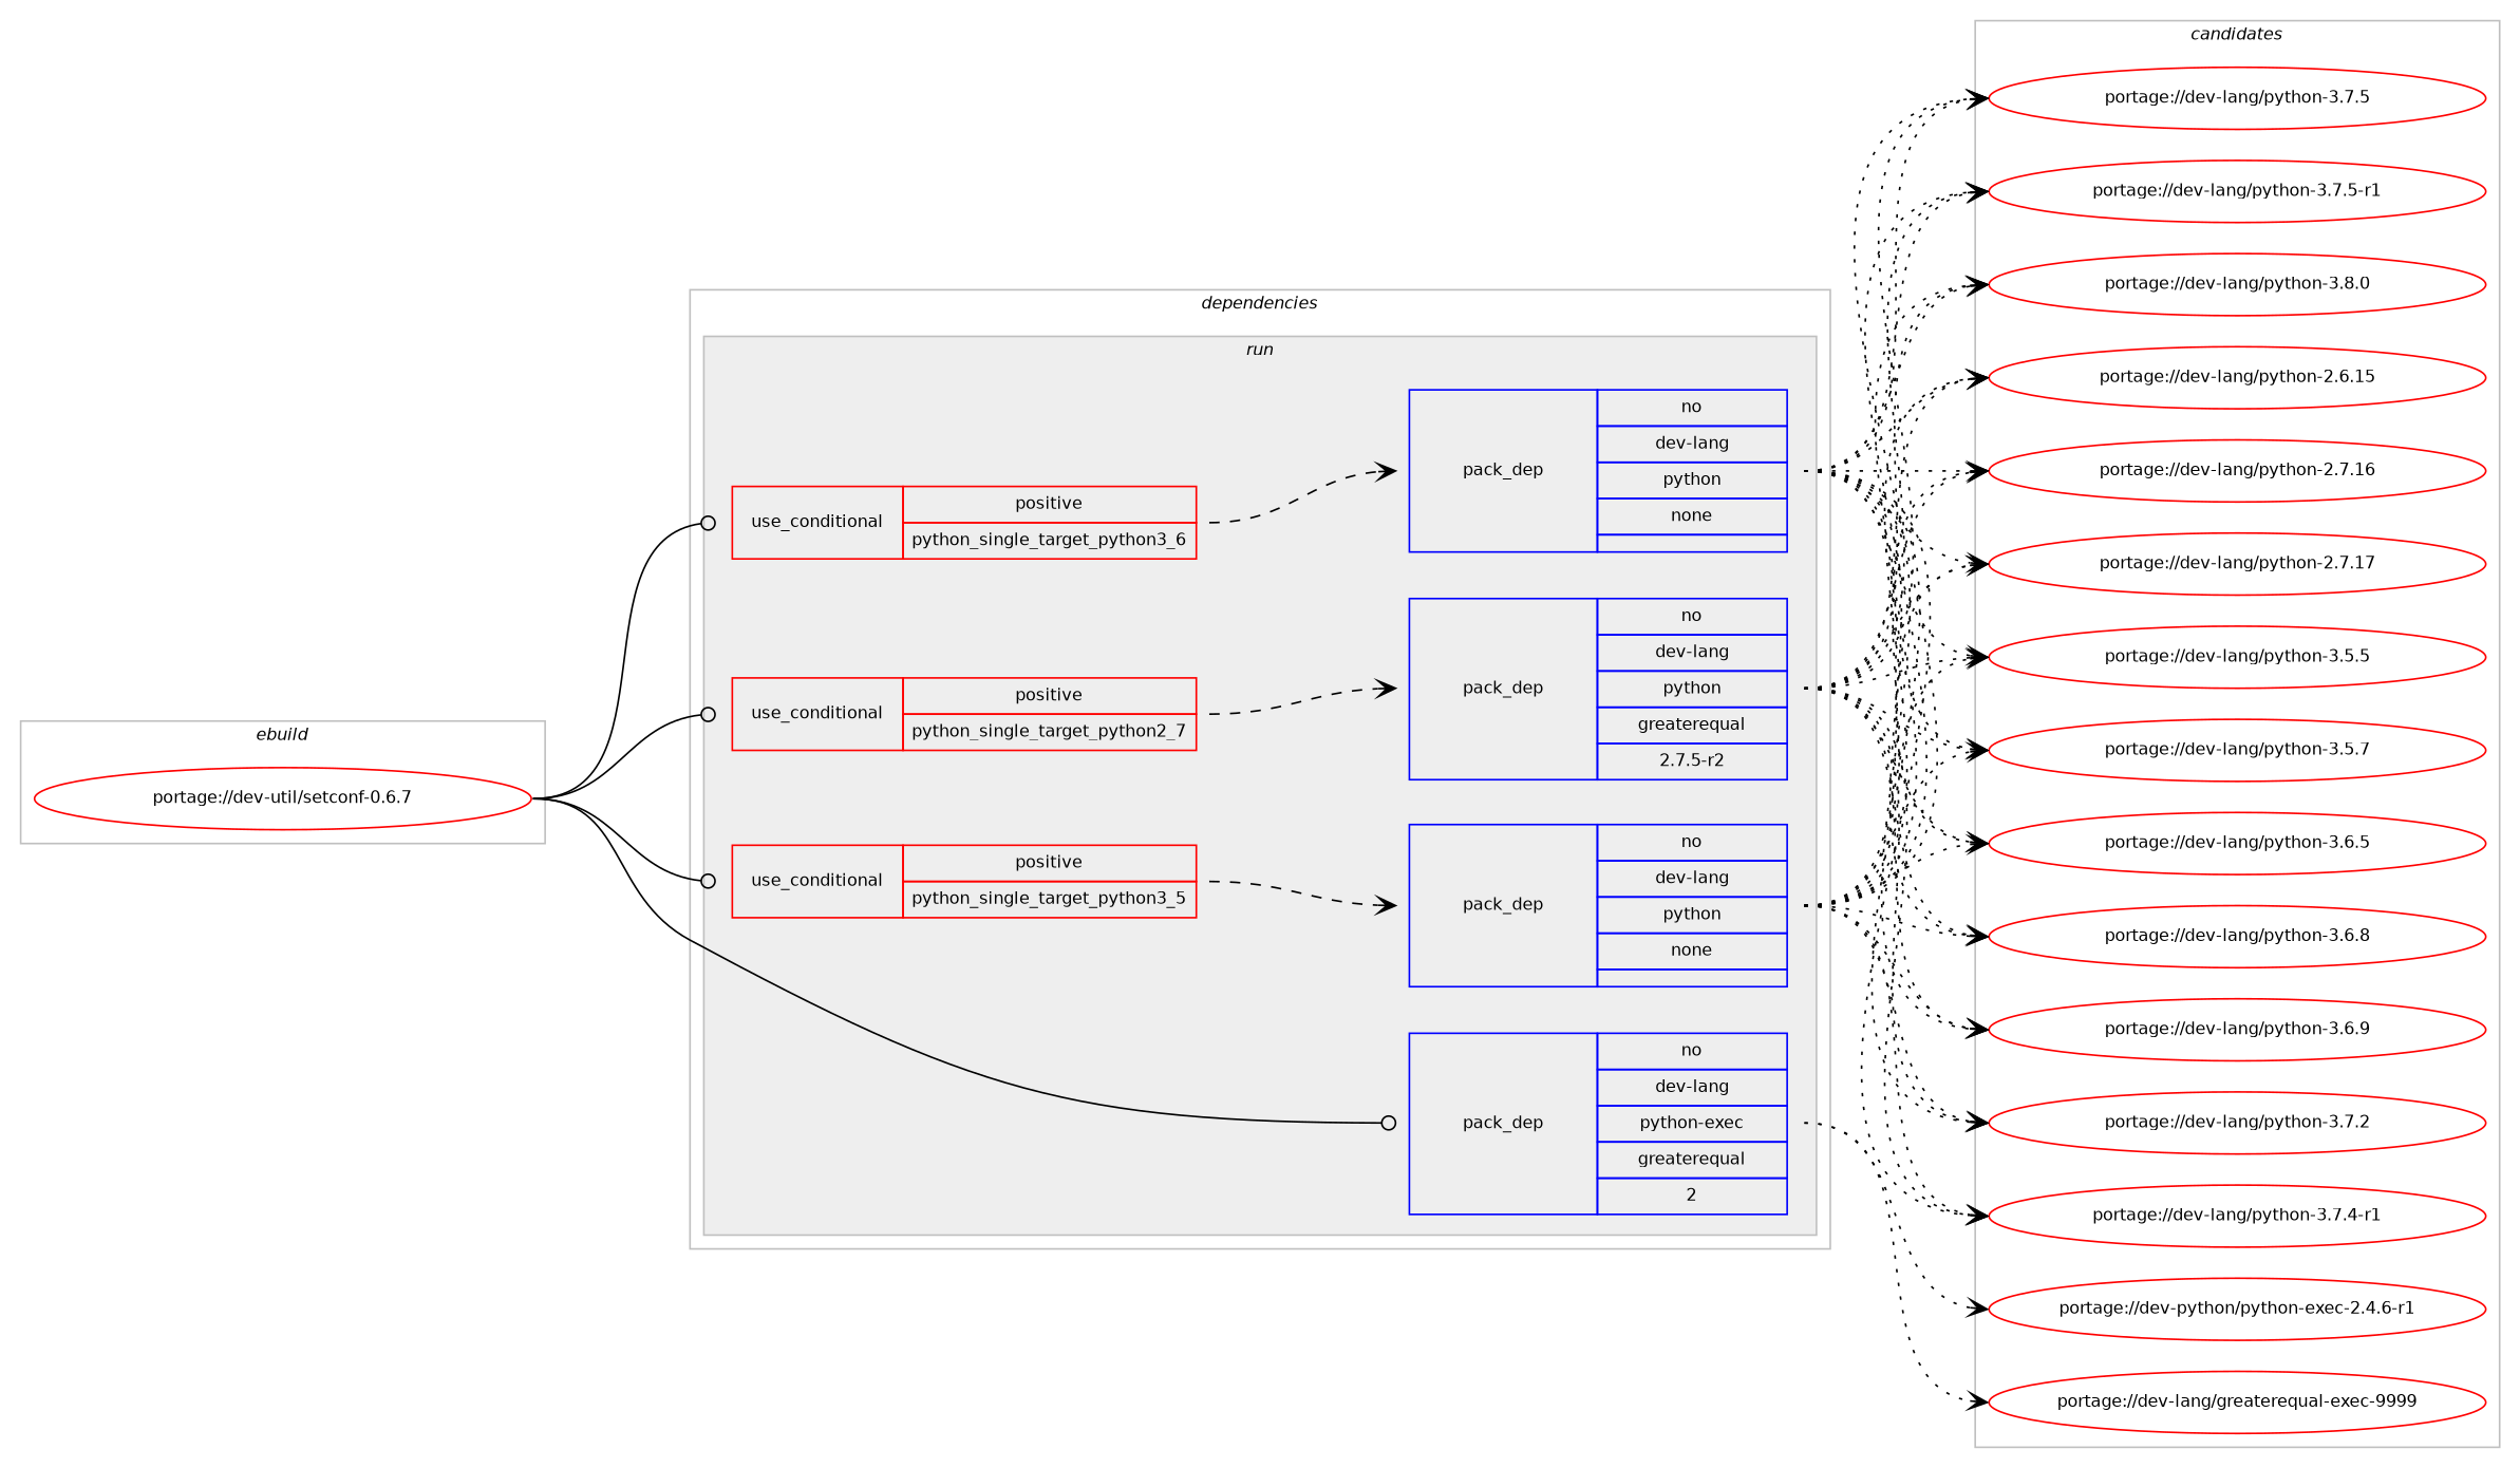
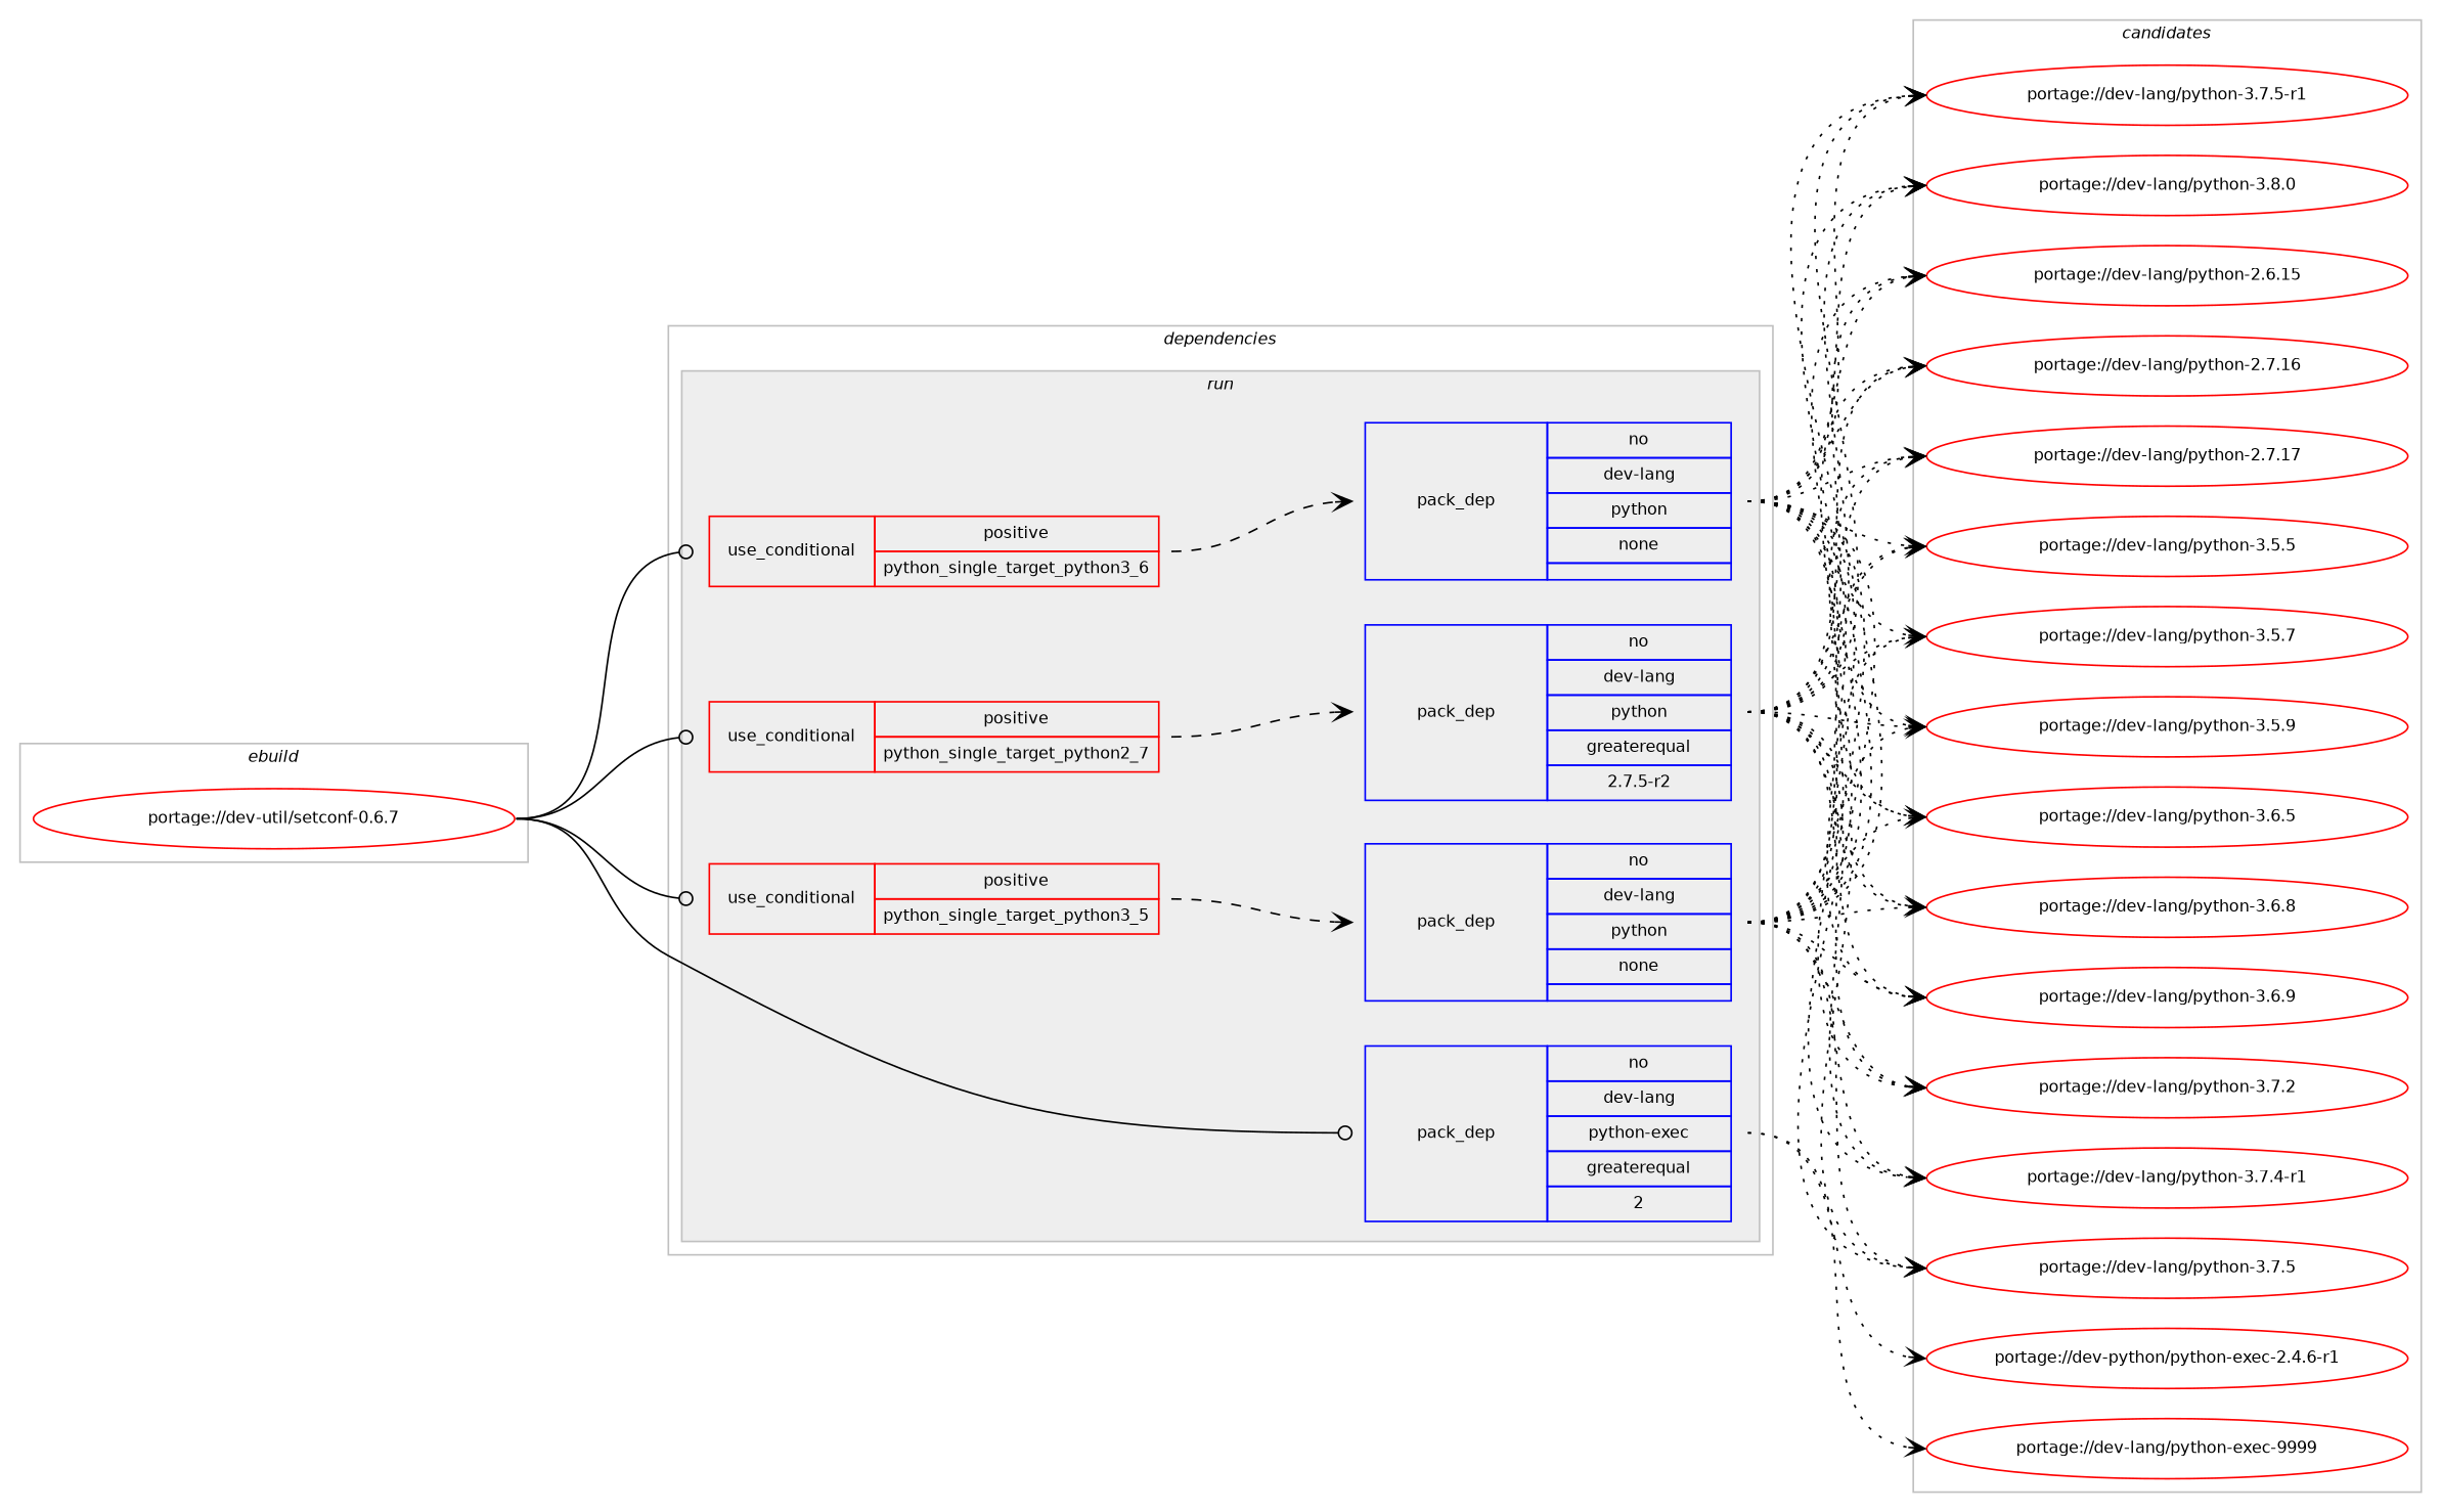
  digraph {
    compound=true
    concentrate=true
    fontname=Helvetica
    fontsize=10
    newrank=true
    rankdir=LR
    ranksep=1.5
    node [color=red fontname=Helvetica fontsize=10]
    edge [arrowhead=vee headport=w style=dotted tailport=e weight=100]
    n1 [label="portage://dev-util/setconf-0.6.7" width=4]
    n2 [color=blue label=<<TABLE BORDER="0" CELLBORDER="1" CELLSPACING="0" CELLPADDING="4" WIDTH="220"><TR><TD ROWSPAN="6" CELLPADDING="30">pack_dep</TD></TR><TR><TD WIDTH="110">no</TD></TR><TR><TD>dev-lang</TD></TR><TR><TD>python</TD></TR><TR><TD>greaterequal</TD></TR><TR><TD>2.7.5-r2</TD></TR></TABLE>> shape=none]
    n3 [label=<<TABLE BORDER="0" CELLBORDER="1" CELLSPACING="0" CELLPADDING="4"><TR><TD ROWSPAN="3" CELLPADDING="10">use_conditional</TD></TR><TR><TD>positive</TD></TR><TR><TD>python_single_target_python2_7</TD></TR></TABLE>> shape=none]
    n4 [color=blue label=<<TABLE BORDER="0" CELLBORDER="1" CELLSPACING="0" CELLPADDING="4" WIDTH="220"><TR><TD ROWSPAN="6" CELLPADDING="30">pack_dep</TD></TR><TR><TD WIDTH="110">no</TD></TR><TR><TD>dev-lang</TD></TR><TR><TD>python</TD></TR><TR><TD>none</TD></TR><TR><TD></TD></TR></TABLE>> shape=none]
    n5 [label=<<TABLE BORDER="0" CELLBORDER="1" CELLSPACING="0" CELLPADDING="4"><TR><TD ROWSPAN="3" CELLPADDING="10">use_conditional</TD></TR><TR><TD>positive</TD></TR><TR><TD>python_single_target_python3_5</TD></TR></TABLE>> shape=none]
    n6 [color=blue label=<<TABLE BORDER="0" CELLBORDER="1" CELLSPACING="0" CELLPADDING="4" WIDTH="220"><TR><TD ROWSPAN="6" CELLPADDING="30">pack_dep</TD></TR><TR><TD WIDTH="110">no</TD></TR><TR><TD>dev-lang</TD></TR><TR><TD>python</TD></TR><TR><TD>none</TD></TR><TR><TD></TD></TR></TABLE>> shape=none]
    n7 [label=<<TABLE BORDER="0" CELLBORDER="1" CELLSPACING="0" CELLPADDING="4"><TR><TD ROWSPAN="3" CELLPADDING="10">use_conditional</TD></TR><TR><TD>positive</TD></TR><TR><TD>python_single_target_python3_6</TD></TR></TABLE>> shape=none]
    n8 [color=blue label=<<TABLE BORDER="0" CELLBORDER="1" CELLSPACING="0" CELLPADDING="4" WIDTH="220"><TR><TD ROWSPAN="6" CELLPADDING="30">pack_dep</TD></TR><TR><TD WIDTH="110">no</TD></TR><TR><TD>dev-lang</TD></TR><TR><TD>python-exec</TD></TR><TR><TD>greaterequal</TD></TR><TR><TD>2</TD></TR></TABLE>> shape=none]
    n9 [label="portage://dev-lang/python-2.6.15" width=4]
    n10 [label="portage://dev-lang/python-2.7.16" width=4]
    n11 [label="portage://dev-lang/python-2.7.17" width=4]
    n12 [label="portage://dev-lang/python-3.5.5" width=4]
    n13 [label="portage://dev-lang/python-3.5.7" width=4]
+   n14 [label="portage://dev-lang/python-3.5.9" width=4]
    n15 [label="portage://dev-lang/python-3.6.5" width=4]
    n16 [label="portage://dev-lang/python-3.6.8" width=4]
    n17 [label="portage://dev-lang/python-3.6.9" width=4]
    n18 [label="portage://dev-lang/python-3.7.2" width=4]
    n19 [label="portage://dev-lang/python-3.7.4-r1" width=4]
    n20 [label="portage://dev-lang/python-3.7.5" width=4]
    n21 [label="portage://dev-lang/python-3.7.5-r1" width=4]
    n22 [label="portage://dev-lang/python-3.8.0" width=4]
    n23 [label="portage://dev-python/python-exec-2.4.6-r1" width=4]
-   n24 [label="portage://dev-lang/greaterequal-exec-9999" width=4]
+   n24 [label="portage://dev-lang/python-exec-9999" width=4]
    subgraph cluster_1 {
      color=gray
      label=<<i>ebuild</i>>
      rank=same
      n1
    }
    subgraph cluster_2 {
      color=gray
      label=<<i>dependencies</i>>
      subgraph cluster_3 {
        color=gray
        fillcolor="#eeeeee"
        label=<<i>compile</i>>
        style=filled
      }
      subgraph cluster_4 {
        color=gray
        fillcolor="#eeeeee"
        label=<<i>compile and run</i>>
        style=filled
      }
      subgraph cluster_5 {
        color=gray
        fillcolor="#eeeeee"
        label=<<i>run</i>>
        style=filled
        subgraph sub_6 {
          color=gray
          fillcolor="#eeeeee"
          label=<<i>run</i>>
          style=filled
          n3
          subgraph sub_7 {
            color=gray
            fillcolor="#eeeeee"
            label=<<i>run</i>>
            style=filled
            n2
          }
        }
        subgraph sub_8 {
          color=gray
          fillcolor="#eeeeee"
          label=<<i>run</i>>
          style=filled
          n5
          subgraph sub_9 {
            color=gray
            fillcolor="#eeeeee"
            label=<<i>run</i>>
            style=filled
            n4
          }
        }
        subgraph sub_10 {
          color=gray
          fillcolor="#eeeeee"
          label=<<i>run</i>>
          style=filled
          n7
          subgraph sub_11 {
            color=gray
            fillcolor="#eeeeee"
            label=<<i>run</i>>
            style=filled
            n6
          }
        }
        subgraph sub_12 {
          color=gray
          fillcolor="#eeeeee"
          label=<<i>run</i>>
          style=filled
          n8
        }
      }
    }
    subgraph cluster_13 {
      color=gray
      label=<<i>candidates</i>>
      rank=same
      subgraph sub_14 {
        color=black
        label=<<i>candidates</i>>
        nodesep=1
        rank=same
        n9
        n10
        n11
        n12
        n13
+       n14
        n15
        n16
        n17
        n18
        n19
        n20
        n21
        n22
      }
      subgraph sub_15 {
        color=black
        label=<<i>candidates</i>>
        nodesep=1
        rank=same
        n9
        n10
        n11
        n12
        n13
+       n14
        n15
        n16
        n17
        n18
        n19
        n20
        n21
        n22
      }
      subgraph sub_16 {
        color=black
        label=<<i>candidates</i>>
        nodesep=1
        rank=same
        n9
        n10
        n11
        n12
        n13
+       n14
        n15
        n16
        n17
        n18
        n19
        n20
        n21
        n22
      }
      subgraph sub_17 {
        color=black
        label=<<i>candidates</i>>
        nodesep=1
        rank=same
        n23
        n24
      }
    }
    n1 -> n3 [arrowhead=odot style=solid weight=20]
    n1 -> n5 [arrowhead=odot style=solid weight=20]
    n1 -> n7 [arrowhead=odot style=solid weight=20]
    n1 -> n8 [arrowhead=odot style=solid weight=20]
    n2 -> n9
    n2 -> n10
    n2 -> n11
    n2 -> n12
    n2 -> n13
+   n2 -> n14
    n2 -> n15
    n2 -> n16
    n2 -> n17
    n2 -> n18
    n2 -> n19
    n2 -> n20
    n2 -> n21
    n2 -> n22
    n3 -> n2 [style=dashed weight=20]
    n4 -> n9
    n4 -> n10
    n4 -> n11
    n4 -> n12
    n4 -> n13
+   n4 -> n14
    n4 -> n15
    n4 -> n16
    n4 -> n17
    n4 -> n18
    n4 -> n19
    n4 -> n20
    n4 -> n21
    n4 -> n22
    n5 -> n4 [style=dashed weight=20]
    n6 -> n9
    n6 -> n10
    n6 -> n11
    n6 -> n12
    n6 -> n13
+   n6 -> n14
    n6 -> n15
    n6 -> n16
    n6 -> n17
    n6 -> n18
    n6 -> n19
    n6 -> n20
    n6 -> n21
    n6 -> n22
    n7 -> n6 [style=dashed weight=20]
    n8 -> n23
    n8 -> n24
  }
